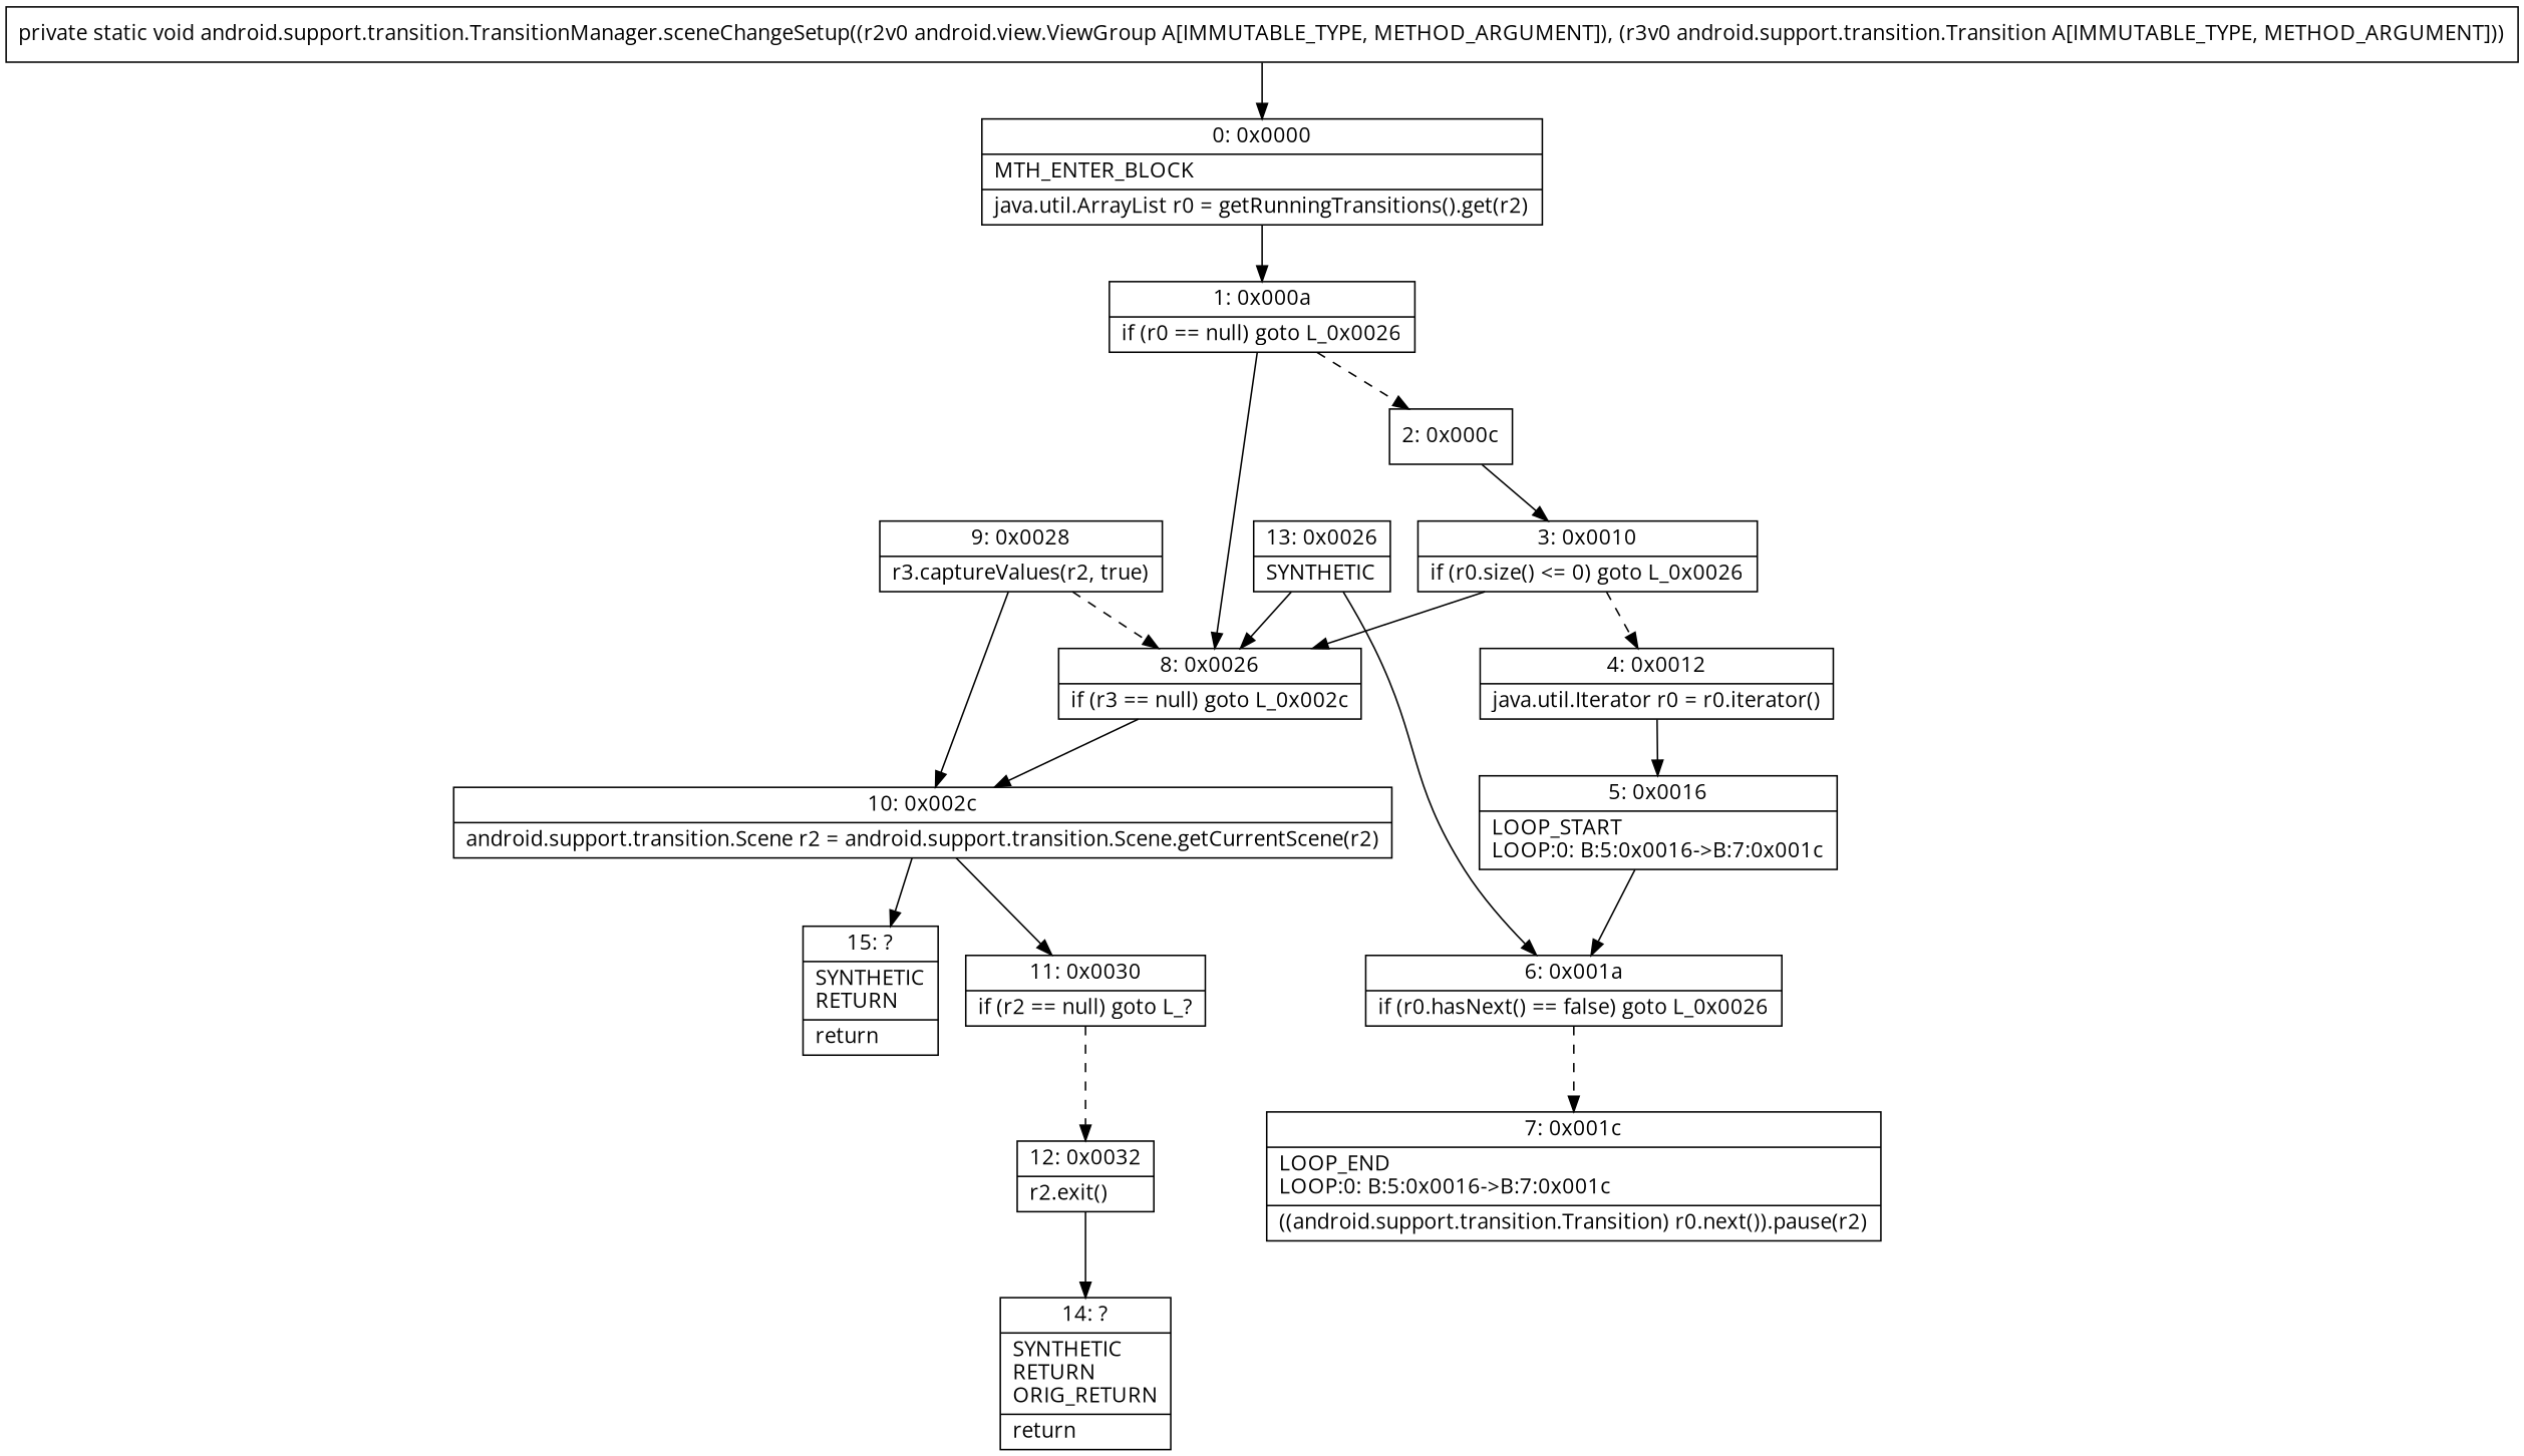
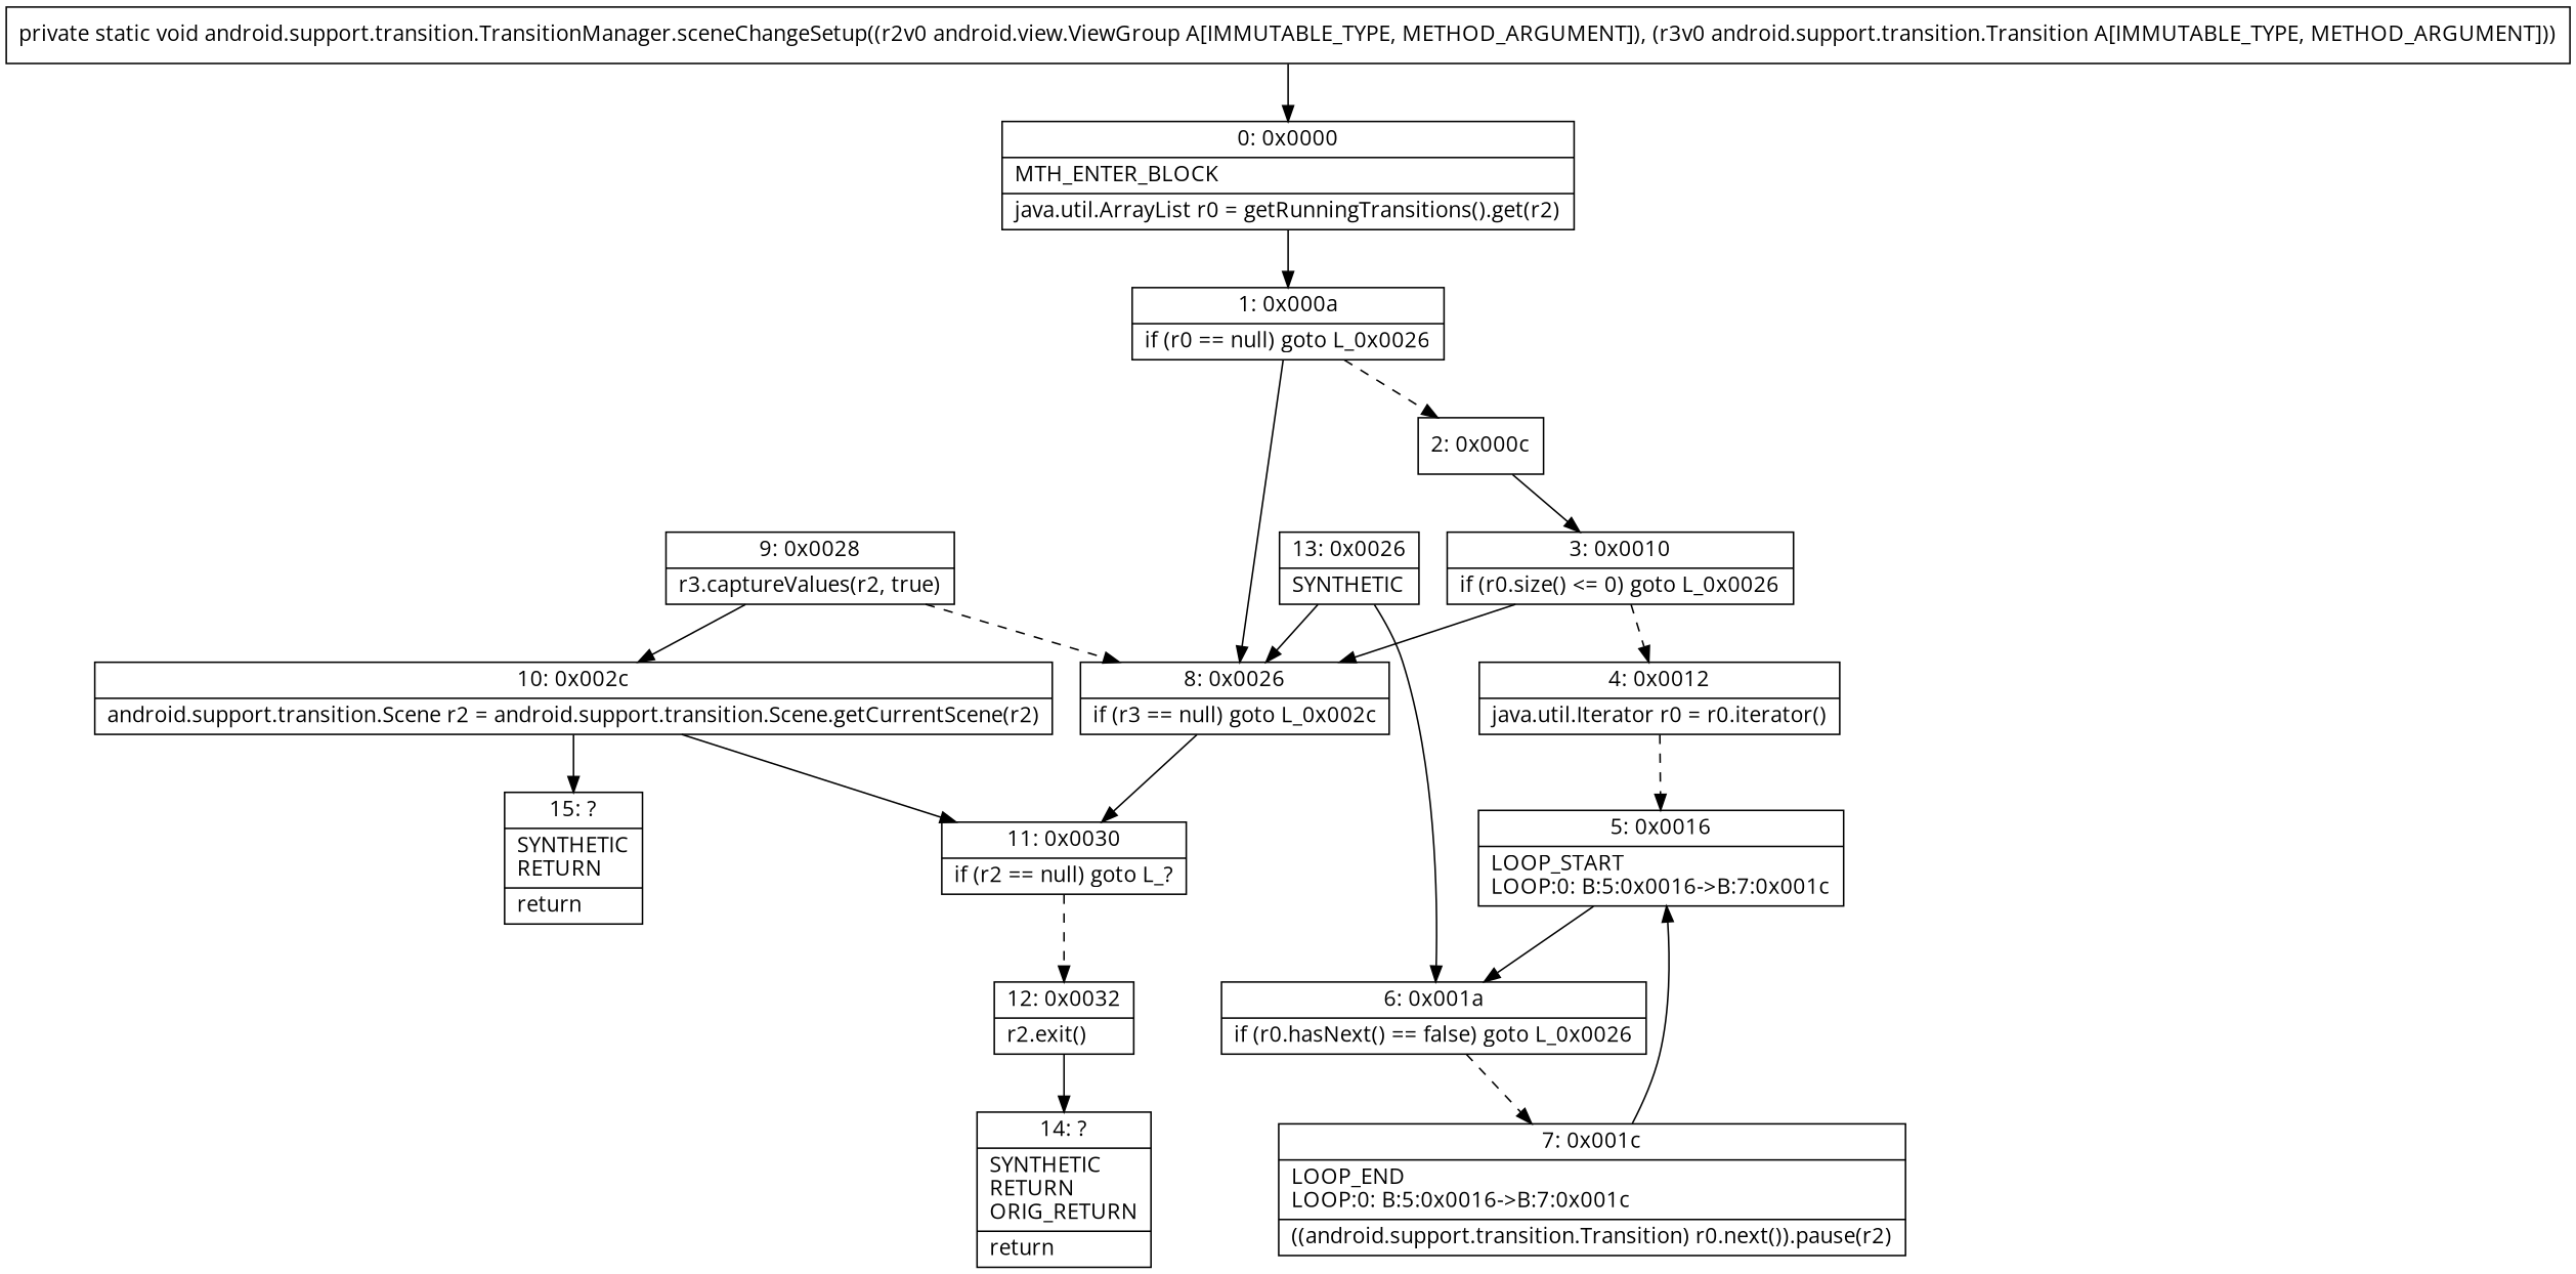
  digraph {
    fontname="Open Sans"
    node [fontname="Open Sans" shape=record]
    edge [fontname="Open Sans"]
    n1 [label="{0\:\ 0x0000|MTH_ENTER_BLOCK\l|java.util.ArrayList r0 = getRunningTransitions().get(r2)\l}"]
    n2 [label="{1\:\ 0x000a|if (r0 == null) goto L_0x0026\l}"]
    n3 [label="{2\:\ 0x000c}"]
    n4 [label="{8\:\ 0x0026|if (r3 == null) goto L_0x002c\l}"]
    n5 [label="{3\:\ 0x0010|if (r0.size() \<= 0) goto L_0x0026\l}"]
    n6 [label="{10\:\ 0x002c|android.support.transition.Scene r2 = android.support.transition.Scene.getCurrentScene(r2)\l}"]
    n7 [label="{4\:\ 0x0012|java.util.Iterator r0 = r0.iterator()\l}"]
    n8 [label="{5\:\ 0x0016|LOOP_START\lLOOP:0: B:5:0x0016\-\>B:7:0x001c\l}"]
    n9 [label="{6\:\ 0x001a|if (r0.hasNext() == false) goto L_0x0026\l}"]
    n10 [label="{7\:\ 0x001c|LOOP_END\lLOOP:0: B:5:0x0016\-\>B:7:0x001c\l|((android.support.transition.Transition) r0.next()).pause(r2)\l}"]
    n11 [label="{13\:\ 0x0026|SYNTHETIC\l}"]
    n12 [label="{9\:\ 0x0028|r3.captureValues(r2, true)\l}"]
    n13 [label="{11\:\ 0x0030|if (r2 == null) goto L_?\l}"]
    n14 [label="{15\:\ ?|SYNTHETIC\lRETURN\l|return\l}"]
    n15 [label="{12\:\ 0x0032|r2.exit()\l}"]
    n16 [label="{14\:\ ?|SYNTHETIC\lRETURN\lORIG_RETURN\l|return\l}"]
    n17 [label="{private static void android.support.transition.TransitionManager.sceneChangeSetup((r2v0 android.view.ViewGroup A[IMMUTABLE_TYPE, METHOD_ARGUMENT]), (r3v0 android.support.transition.Transition A[IMMUTABLE_TYPE, METHOD_ARGUMENT])) }"]
    n1 -> n2
    n2 -> n3 [style=dashed]
    n2 -> n4
    n3 -> n5
-   n4 -> n6
+   n4 -> n13
    n5 -> n4
    n5 -> n7 [style=dashed]
    n6 -> n13
    n6 -> n14
-   n7 -> n8
+   n7 -> n8 [style=dashed]
    n8 -> n9
    n9 -> n10 [style=dashed]
+   n10 -> n8
    n11 -> n4
    n11 -> n9
    n12 -> n4 [style=dashed]
    n12 -> n6
    n13 -> n15 [style=dashed]
    n15 -> n16
    n17 -> n1
  }
